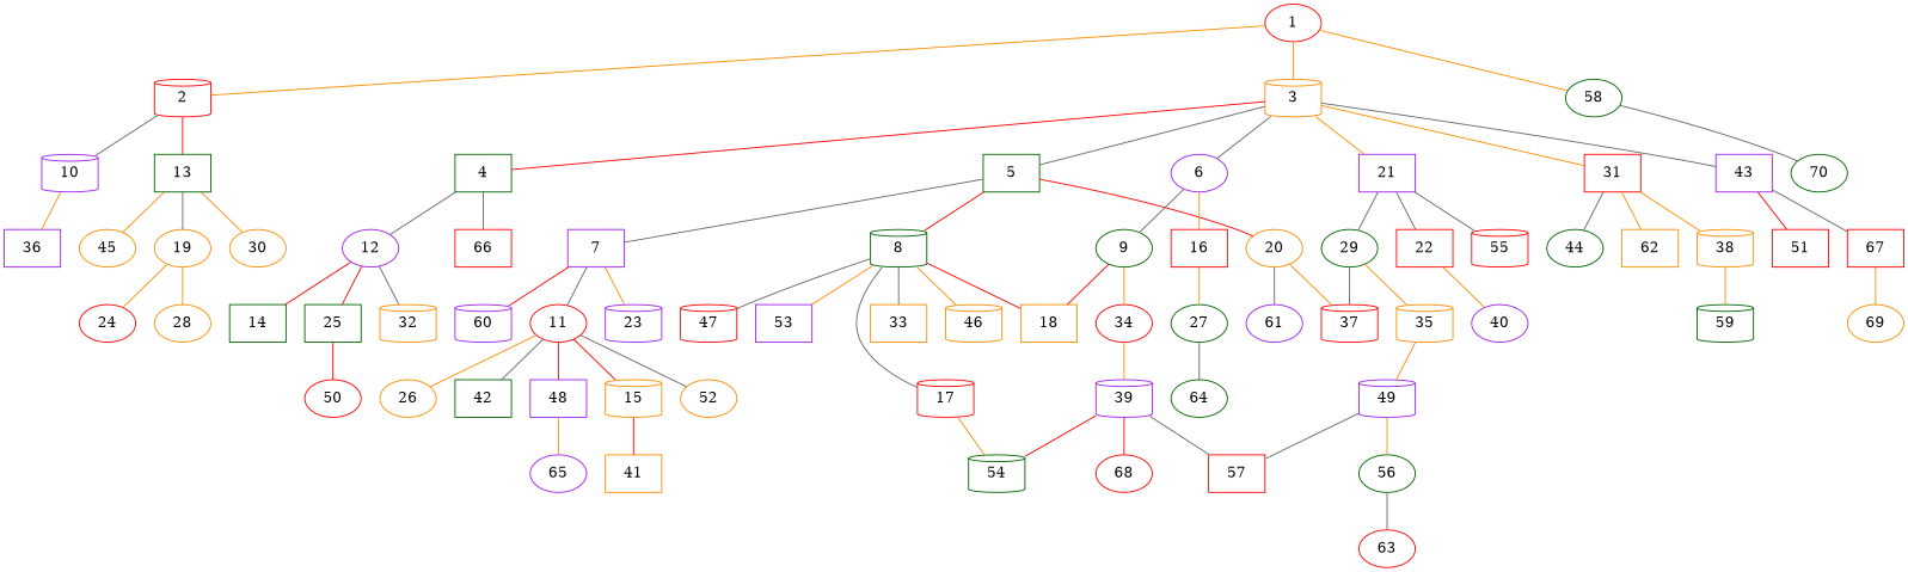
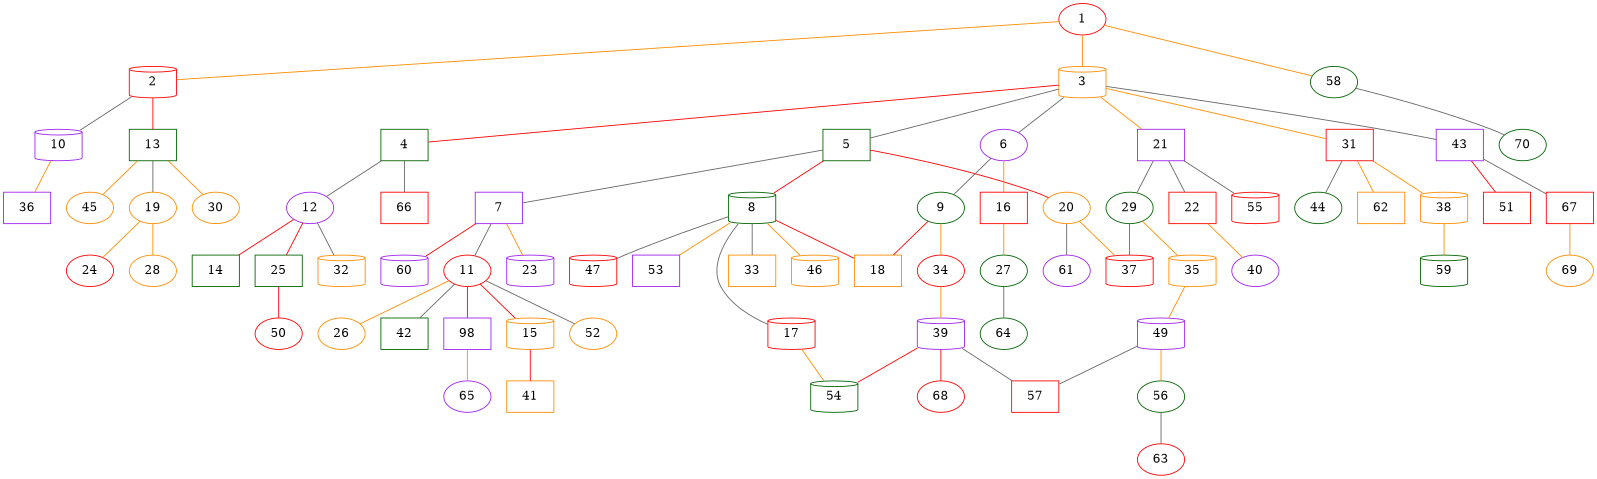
  graph {
    node [color=red shape=ellipse]
    edge [color=darkorange]
    2 [shape=cylinder]
    1
    3 [color=darkorange shape=cylinder]
    58 [color=darkgreen]
    10 [color=purple shape=cylinder]
    13 [color=darkgreen shape=box]
    4 [color=darkgreen shape=box]
    5 [color=darkgreen shape=box]
    6 [color=purple]
    21 [color=purple shape=box]
    31 [shape=box]
    43 [color=purple shape=box]
    70 [color=darkgreen]
    36 [color=purple shape=box]
    19 [color=darkorange]
    30 [color=darkorange]
    45 [color=darkorange]
    12 [color=purple]
    66 [shape=box]
    7 [color=purple shape=box]
    8 [color=darkgreen shape=cylinder]
    20 [color=darkorange]
    9 [color=darkgreen]
    16 [shape=box]
    22 [shape=box]
    29 [color=darkgreen]
    55 [shape=cylinder]
    38 [color=darkorange shape=cylinder]
    44 [color=darkgreen]
    62 [color=darkorange shape=box]
    51 [shape=box]
    67 [shape=box]
    24
    28 [color=darkorange]
    14 [color=darkgreen shape=box]
    25 [color=darkgreen shape=box]
    32 [color=darkorange shape=cylinder]
    11
    23 [color=purple shape=cylinder]
    60 [color=purple shape=cylinder]
    17 [shape=cylinder]
    18 [color=darkorange shape=box]
    33 [color=darkorange shape=box]
    46 [color=darkorange shape=cylinder]
    47 [shape=cylinder]
    53 [color=purple shape=box]
    37 [shape=cylinder]
    61 [color=purple]
    34
    27 [color=darkgreen]
    40 [color=purple]
    35 [color=darkorange shape=cylinder]
    59 [color=darkgreen shape=cylinder]
    69 [color=darkorange]
    50
    15 [color=darkorange shape=cylinder]
    26 [color=darkorange]
    42 [color=darkgreen shape=box]
-   48 [color=purple shape=box]
+   48 [color=purple shape=box label=98]
    52 [color=darkorange]
    54 [color=darkgreen shape=cylinder]
    39 [color=purple shape=cylinder]
    64 [color=darkgreen]
    41 [color=darkorange shape=box]
    65 [color=purple]
    57 [shape=box]
    68
    49 [color=purple shape=cylinder]
    56 [color=darkgreen]
    63
    2 -- 10 [color=gray40]
    2 -- 13 [color=red]
    1 -- 2
    1 -- 3
    1 -- 58
    3 -- 4 [color=red]
    3 -- 5 [color=gray40]
    3 -- 6 [color=gray40]
    3 -- 21
    3 -- 31
    3 -- 43 [color=gray40]
    58 -- 70 [color=gray40]
    10 -- 36
    13 -- 19 [color=gray40]
    13 -- 30
    13 -- 45
    4 -- 12 [color=gray40]
    4 -- 66 [color=gray40]
    5 -- 7 [color=gray40]
    5 -- 8 [color=red]
    5 -- 20 [color=red]
    6 -- 9 [color=gray40]
    6 -- 16
    21 -- 22 [color=gray40]
    21 -- 29 [color=gray40]
    21 -- 55 [color=gray40]
    31 -- 38
    31 -- 44 [color=gray40]
    31 -- 62
    43 -- 51 [color=red]
    43 -- 67 [color=gray40]
    19 -- 24
    19 -- 28
    12 -- 14 [color=red]
    12 -- 25 [color=red]
    12 -- 32 [color=gray40]
    7 -- 11 [color=gray40]
    7 -- 23
    7 -- 60 [color=red]
    8 -- 17 [color=gray40]
    8 -- 18 [color=red]
    8 -- 33 [color=gray40]
    8 -- 46
    8 -- 47 [color=gray40]
    8 -- 53
    20 -- 37
    20 -- 61 [color=gray40]
    9 -- 18 [color=red]
    9 -- 34
    16 -- 27
    22 -- 40
    29 -- 37 [color=gray40]
    29 -- 35
    38 -- 59
    67 -- 69
    25 -- 50 [color=red]
    11 -- 15 [color=red]
    11 -- 26
    11 -- 42 [color=gray40]
    11 -- 48 [color=red]
    11 -- 52 [color=gray40]
    17 -- 54
    34 -- 39
    27 -- 64 [color=gray40]
    35 -- 49
    15 -- 41 [color=red]
    48 -- 65
    39 -- 54 [color=red]
    39 -- 57 [color=gray40]
    39 -- 68 [color=red]
    49 -- 57 [color=gray40]
    49 -- 56
    56 -- 63 [color=gray40]
  }
